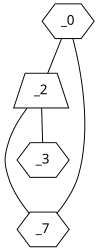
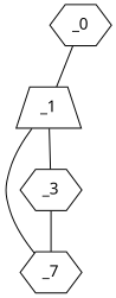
  graph {
    fontname="Noto Sans"
    node [fontname="Noto Sans" shape=hexagon]
    edge [fontname="Noto Sans" valence=1]
    _0 [x=25 y=28]
-   _2 [shape=trapezium x=58 y=48]
+   _2 [shape=trapezium x=58 y=48 label=_1]
    n3 [label=_7 x=108 y=35]
    _3 [x=107 y=59]
    _0 -- _2
    _2 -- n3 [valence=2]
    _2 -- _3
-   _0 -- n3
+   _3 -- n3
  }
